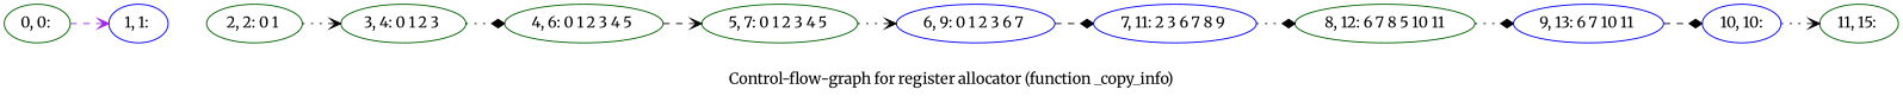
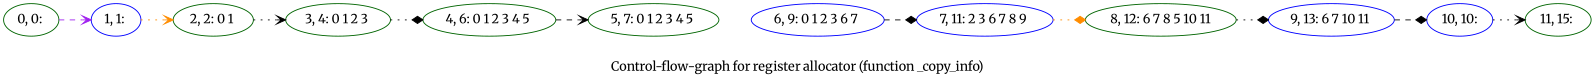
  digraph {
    fontname=Merriweather
    label="Control-flow-graph for register allocator (function _copy_info)"
    rankdir=LR
    node [color=darkgreen fontname=Merriweather]
    edge [arrowhead=vee color=black fontname=Merriweather style=dotted]
    n1 [label="0, 0: "]
    n2 [color=blue label="1, 1: "]
    n3 [label="2, 2: 0 1 "]
    n4 [label="3, 4: 0 1 2 3 "]
    n5 [label="4, 6: 0 1 2 3 4 5 "]
    n6 [label="5, 7: 0 1 2 3 4 5 "]
    n7 [color=blue label="6, 9: 0 1 2 3 6 7 "]
    n8 [color=blue label="7, 11: 2 3 6 7 8 9 "]
    n9 [label="8, 12: 6 7 8 5 10 11"]
    n10 [color=blue label="9, 13: 6 7 10 11 "]
    n11 [color=blue label="10, 10:"]
    n12 [label="11, 15: "]
    n1 -> n2 [color=purple style=dashed]
+   n2 -> n3 [color=darkorange]
    n3 -> n4
    n4 -> n5 [arrowhead=diamond]
    n5 -> n6 [style=dashed]
-   n6 -> n7
    n7 -> n8 [arrowhead=diamond style=dashed]
-   n8 -> n9 [arrowhead=diamond]
+   n8 -> n9 [arrowhead=diamond color=darkorange]
    n9 -> n10 [arrowhead=diamond]
    n10 -> n11 [arrowhead=diamond style=dashed]
    n11 -> n12
  }
